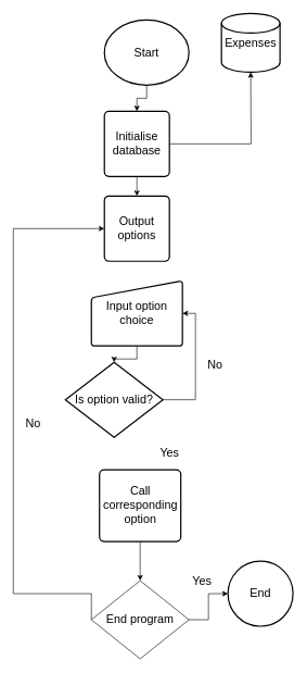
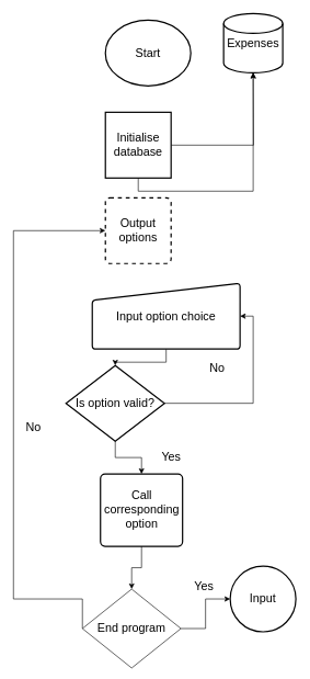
  <mxCell id="0" />
  <mxCell id="1" parent="0" />
- <mxCell id="2" style="edgeStyle=orthogonalEdgeStyle;rounded=0;orthogonalLoop=1;jettySize=auto;html=1;exitX=0.5;exitY=1;exitDx=0;exitDy=0;exitPerimeter=0;entryX=0.5;entryY=0;entryDx=0;entryDy=0;" edge="1" parent="1" source="3" target="6"><mxGeometry relative="1" as="geometry" /></mxCell>
  <mxCell id="3" value="&lt;font style=&quot;font-size: 18px&quot;&gt;Start&lt;/font&gt;" style="strokeWidth=2;html=1;shape=mxgraph.flowchart.start_2;whiteSpace=wrap;" vertex="1" parent="1"><mxGeometry x="160" y="30" width="130" height="100" as="geometry" /></mxCell>
- <mxCell id="4" style="edgeStyle=orthogonalEdgeStyle;rounded=0;orthogonalLoop=1;jettySize=auto;html=1;exitX=0.5;exitY=1;exitDx=0;exitDy=0;entryX=0.5;entryY=0;entryDx=0;entryDy=0;" edge="1" parent="1" source="6" target="7"><mxGeometry relative="1" as="geometry" /></mxCell>
+ <mxCell id="4" style="edgeStyle=orthogonalEdgeStyle;rounded=0;orthogonalLoop=1;jettySize=auto;html=1;exitX=0.5;exitY=1;exitDx=0;exitDy=0;" edge="1" parent="1" source="6" target="10"><mxGeometry relative="1" as="geometry" /></mxCell>
  <mxCell id="5" style="edgeStyle=orthogonalEdgeStyle;rounded=0;orthogonalLoop=1;jettySize=auto;html=1;exitX=1;exitY=0.5;exitDx=0;exitDy=0;entryX=0.5;entryY=1;entryDx=0;entryDy=0;" edge="1" parent="1" source="6"><mxGeometry relative="1" as="geometry"><mxPoint x="385" y="110" as="targetPoint" /></mxGeometry></mxCell>
- <mxCell id="6" value="&lt;font style=&quot;font-size: 18px&quot;&gt;Initialise database&lt;/font&gt;" style="rounded=1;whiteSpace=wrap;html=1;absoluteArcSize=1;arcSize=14;strokeWidth=2;" vertex="1" parent="1"><mxGeometry x="160" y="170" width="100" height="100" as="geometry" /></mxCell>
- <mxCell id="7" value="&lt;font style=&quot;font-size: 18px&quot;&gt;Output options&lt;/font&gt;" style="rounded=1;whiteSpace=wrap;html=1;absoluteArcSize=1;arcSize=14;strokeWidth=2;" vertex="1" parent="1"><mxGeometry x="160" y="300" width="100" height="100" as="geometry" /></mxCell>
+ <mxCell id="6" value="&lt;font style=&quot;font-size: 18px&quot;&gt;Initialise database&lt;/font&gt;" style="whiteSpace=wrap;html=1;absoluteArcSize=1;arcSize=14;strokeWidth=2;rounded=0;" vertex="1" parent="1"><mxGeometry x="160" y="170" width="100" height="100" as="geometry" /></mxCell>
+ <mxCell id="7" value="&lt;font style=&quot;font-size: 18px&quot;&gt;Output options&lt;/font&gt;" style="rounded=1;whiteSpace=wrap;html=1;absoluteArcSize=1;arcSize=14;strokeWidth=2;dashed=1;" vertex="1" parent="1"><mxGeometry x="160" y="300" width="100" height="100" as="geometry" /></mxCell>
  <mxCell id="8" style="edgeStyle=orthogonalEdgeStyle;rounded=0;orthogonalLoop=1;jettySize=auto;html=1;exitX=0.5;exitY=1;exitDx=0;exitDy=0;entryX=0.5;entryY=0;entryDx=0;entryDy=0;entryPerimeter=0;" edge="1" parent="1" source="9" target="13"><mxGeometry relative="1" as="geometry" /></mxCell>
- <mxCell id="9" value="&lt;div&gt;&lt;font style=&quot;font-size: 18px&quot;&gt;Input option choice&lt;br&gt;&lt;/font&gt;&lt;/div&gt;" style="html=1;strokeWidth=2;shape=manualInput;whiteSpace=wrap;rounded=1;size=26;arcSize=11;" vertex="1" parent="1"><mxGeometry x="140" y="430" width="140" height="100" as="geometry" /></mxCell>
+ <mxCell id="9" value="&lt;div&gt;&lt;font style=&quot;font-size: 18px&quot;&gt;Input option choice&lt;br&gt;&lt;/font&gt;&lt;/div&gt;" style="html=1;strokeWidth=2;shape=manualInput;whiteSpace=wrap;rounded=1;size=26;arcSize=11;" vertex="1" parent="1"><mxGeometry x="140" y="430" width="225" height="100" as="geometry" /></mxCell>
  <mxCell id="10" value="&lt;font style=&quot;font-size: 18px&quot;&gt;Expenses&lt;/font&gt;" style="strokeWidth=2;html=1;shape=mxgraph.flowchart.database;whiteSpace=wrap;" vertex="1" parent="1"><mxGeometry x="340" y="20" width="90" height="90" as="geometry" /></mxCell>
  <mxCell id="11" style="edgeStyle=orthogonalEdgeStyle;rounded=0;orthogonalLoop=1;jettySize=auto;html=1;exitX=1;exitY=0.5;exitDx=0;exitDy=0;exitPerimeter=0;entryX=1;entryY=0.5;entryDx=0;entryDy=0;" edge="1" parent="1" source="13" target="9"><mxGeometry relative="1" as="geometry" /></mxCell>
+ <mxCell id="12" style="edgeStyle=orthogonalEdgeStyle;rounded=0;orthogonalLoop=1;jettySize=auto;html=1;exitX=0.5;exitY=1;exitDx=0;exitDy=0;exitPerimeter=0;entryX=0.5;entryY=0;entryDx=0;entryDy=0;" edge="1" parent="1" source="13" target="16"><mxGeometry relative="1" as="geometry" /></mxCell>
  <mxCell id="13" value="&lt;font style=&quot;font-size: 18px&quot;&gt;Is option valid?&lt;/font&gt;" style="strokeWidth=2;html=1;shape=mxgraph.flowchart.decision;whiteSpace=wrap;" vertex="1" parent="1"><mxGeometry x="100" y="555" width="150" height="115" as="geometry" /></mxCell>
  <mxCell id="14" value="&lt;font style=&quot;font-size: 18px&quot;&gt;No&lt;/font&gt;" style="text;html=1;align=center;verticalAlign=middle;resizable=0;points=[];autosize=1;" vertex="1" parent="1"><mxGeometry x="310" y="550" width="40" height="20" as="geometry" /></mxCell>
  <mxCell id="15" style="edgeStyle=orthogonalEdgeStyle;rounded=0;orthogonalLoop=1;jettySize=auto;html=1;entryX=0.5;entryY=0;entryDx=0;entryDy=0;" edge="1" parent="1" source="16" target="19"><mxGeometry relative="1" as="geometry" /></mxCell>
  <mxCell id="16" value="&lt;font style=&quot;font-size: 18px&quot;&gt;Call corresponding option&lt;br&gt;&lt;/font&gt;" style="rounded=1;whiteSpace=wrap;html=1;absoluteArcSize=1;arcSize=14;strokeWidth=2;" vertex="1" parent="1"><mxGeometry x="152.5" y="720" width="125" height="110" as="geometry" /></mxCell>
  <mxCell id="17" style="edgeStyle=orthogonalEdgeStyle;rounded=0;orthogonalLoop=1;jettySize=auto;html=1;exitX=0;exitY=0.5;exitDx=0;exitDy=0;entryX=0;entryY=0.5;entryDx=0;entryDy=0;" edge="1" parent="1" source="19" target="7"><mxGeometry relative="1" as="geometry"><mxPoint x="0" y="350" as="targetPoint" /><Array as="points"><mxPoint x="20" y="910" /><mxPoint x="20" y="350" /></Array></mxGeometry></mxCell>
  <mxCell id="18" style="edgeStyle=orthogonalEdgeStyle;rounded=0;orthogonalLoop=1;jettySize=auto;html=1;exitX=1;exitY=0.5;exitDx=0;exitDy=0;entryX=0;entryY=0.5;entryDx=0;entryDy=0;entryPerimeter=0;" edge="1" parent="1" source="19" target="21"><mxGeometry relative="1" as="geometry" /></mxCell>
- <mxCell id="19" value="&lt;font style=&quot;font-size: 18px&quot;&gt;End program&lt;/font&gt;" style="rhombus;whiteSpace=wrap;html=1;" vertex="1" parent="1"><mxGeometry x="140" y="890" width="150" height="120" as="geometry" /></mxCell>
+ <mxCell id="19" value="&lt;font style=&quot;font-size: 18px&quot;&gt;End program&lt;/font&gt;" style="rhombus;whiteSpace=wrap;html=1;" vertex="1" parent="1"><mxGeometry x="125" y="895" width="150" height="120" as="geometry" /></mxCell>
  <mxCell id="20" value="&lt;font style=&quot;font-size: 18px&quot;&gt;No&lt;/font&gt;" style="text;html=1;align=center;verticalAlign=middle;resizable=0;points=[];autosize=1;" vertex="1" parent="1"><mxGeometry x="30" y="640" width="40" height="20" as="geometry" /></mxCell>
- <mxCell id="21" value="&lt;font style=&quot;font-size: 18px&quot;&gt;End&lt;/font&gt;" style="strokeWidth=2;html=1;shape=mxgraph.flowchart.start_2;whiteSpace=wrap;" vertex="1" parent="1"><mxGeometry x="350" y="860" width="100" height="100" as="geometry" /></mxCell>
+ <mxCell id="21" value="&lt;font style=&quot;font-size: 18px&quot;&gt;Input&lt;/font&gt;" style="strokeWidth=2;html=1;shape=mxgraph.flowchart.start_2;whiteSpace=wrap;" vertex="1" parent="1"><mxGeometry x="350" y="860" width="100" height="100" as="geometry" /></mxCell>
  <mxCell id="22" value="&lt;font style=&quot;font-size: 18px&quot;&gt;Yes&lt;/font&gt;" style="text;html=1;align=center;verticalAlign=middle;resizable=0;points=[];autosize=1;" vertex="1" parent="1"><mxGeometry x="290" y="881" width="40" height="20" as="geometry" /></mxCell>
  <mxCell id="23" value="&lt;font style=&quot;font-size: 18px&quot;&gt;Yes&lt;/font&gt;" style="text;html=1;align=center;verticalAlign=middle;resizable=0;points=[];autosize=1;" vertex="1" parent="1"><mxGeometry x="240" y="685" width="40" height="20" as="geometry" /></mxCell>
